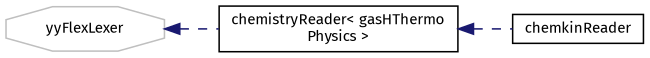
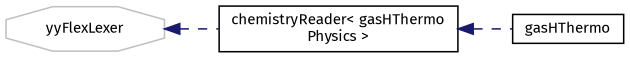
  digraph {
    fontname="Fira Sans"
    rankdir=LR
    node [color=black fillcolor=white fontname="Fira Sans" fontsize=10 shape=box style=filled]
    edge [color=midnightblue dir=back fontname="Fira Sans" fontsize=10 labelfontname=FreeSans labelfontsize=10 style=dashed]
    n1 [height=0.2 label="chemistryReader\< gasHThermo\lPhysics \>" width=0.4]
-   n2 [height=0.2 label=chemkinReader width=0.4]
+   n2 [height=0.2 label=gasHThermo width=0.4]
    n3 [color=grey75 height=0.2 label=yyFlexLexer shape=octagon width=0.4]
    n1 -> n2
    n3 -> n1
  }
